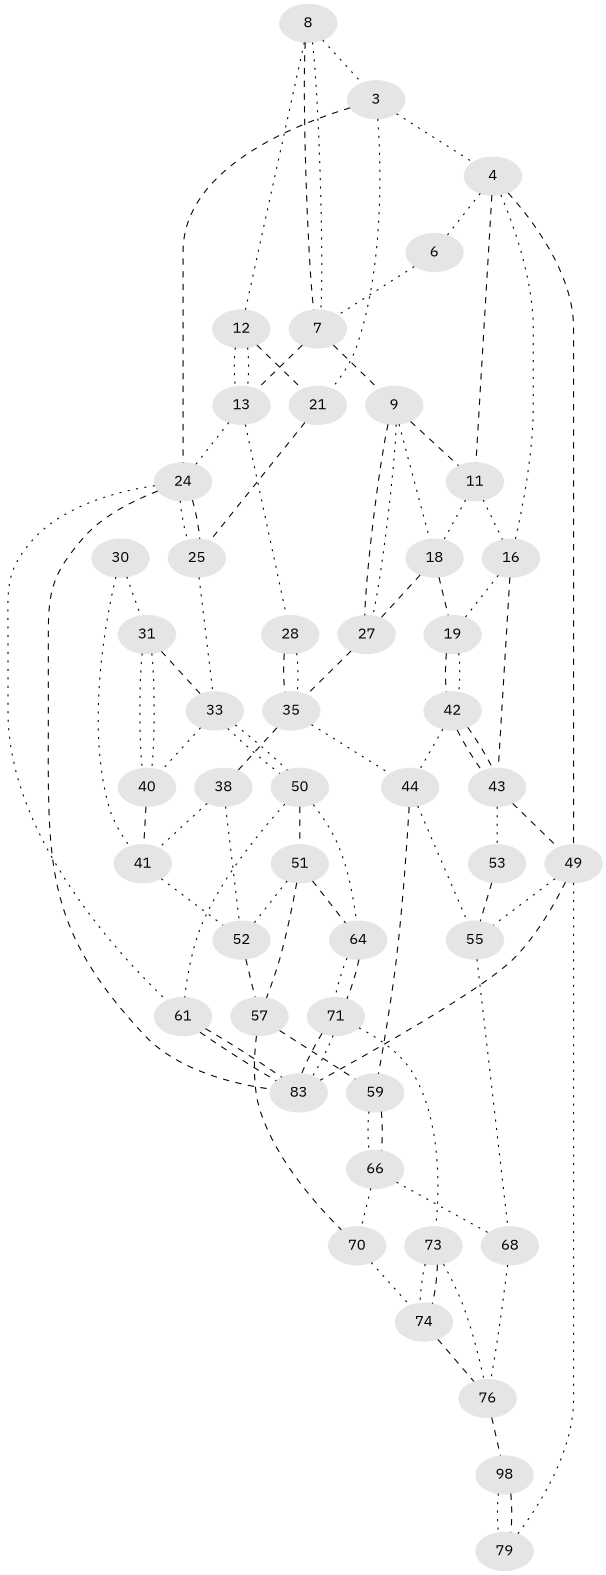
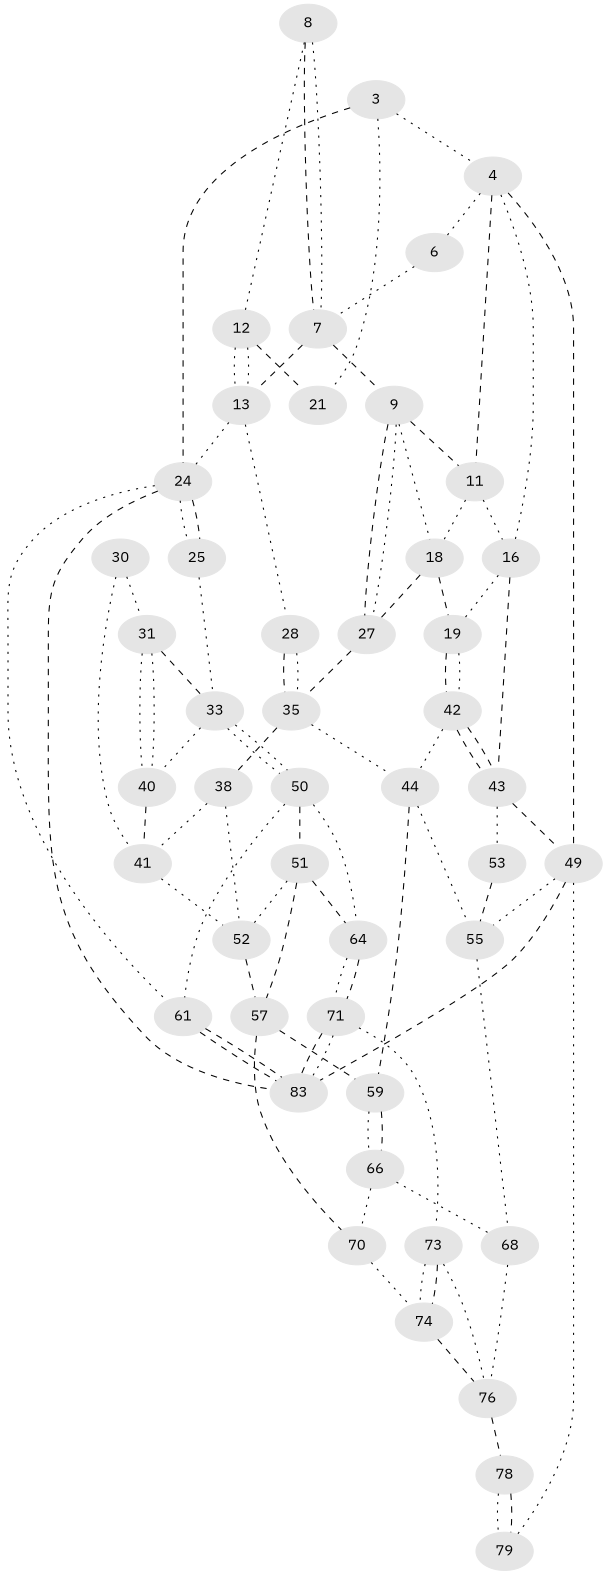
  graph {
    fontname="IBM Plex Sans"
    node [color=gray90 fontname="IBM Plex Sans" style=filled]
    edge [fontname="IBM Plex Sans" style=dotted]
    n1 [label=8 super="+2"]
    3 [super="+22"]
    7 [super="+8"]
    12
    4 [super="+5"]
    21 [super="+23"]
    24 [super="+60"]
    9 [super="+10"]
    13 [super="+14"]
    6
    11 [super="+15"]
    16 [super="+17"]
    49 [super="+82"]
    25 [super="+26"]
    61
    83 [super="+84"]
    18 [super="+20"]
    19
    43 [super="+48"]
    55 [super="+65"]
    79
    27
    28
    35 [super="+36"]
    42 [super="+45"]
    53
    44 [super="+54"]
    33 [super="+34"]
    31 [super="+32"]
    40
    50 [super="+62"]
    38 [super="+47"]
    30 [super="+39"]
    41 [super="+46"]
    52 [super="+56"]
    51 [super="+63"]
    64
    59
    57 [super="+58"]
    68 [super="+69"]
    66 [super="+67"]
    71 [super="+72"]
    70 [super="+75"]
    76 [super="+77"]
    74
    73
-   78 [label=98]
-   n1 -- 3
+   78
    n1 -- 7 [style=dashed]
    n1 -- 7
    n1 -- 12
    3 -- 4
    3 -- 21
    3 -- 24 [style=dashed weight=2]
    7 -- 9 [style=dashed]
    7 -- 13 [style=dashed]
    12 -- 21 [style=dashed]
    12 -- 13
    12 -- 13
    4 -- 6
    4 -- 11 [style=dashed]
    4 -- 16
    4 -- 49 [style=dashed]
-   21 -- 25 [style=dashed]
    24 -- 25
    24 -- 25 [style=dashed]
    24 -- 61
    24 -- 83 [style=dashed]
    9 -- 11 [style=dashed]
    9 -- 18
    9 -- 27 [style=dashed]
    9 -- 27
    13 -- 24
    13 -- 28
    6 -- 7
    11 -- 16
    11 -- 18
    16 -- 19
    16 -- 43 [style=dashed]
    49 -- 83 [style=dashed]
    49 -- 55
    49 -- 79
    25 -- 33
    61 -- 83 [style=dashed]
    61 -- 83 [style=dashed]
    18 -- 19 [style=dashed]
    18 -- 27 [style=dashed]
    19 -- 42 [style=dashed]
    19 -- 42
    43 -- 49 [style=dashed]
    43 -- 53
    55 -- 68
    27 -- 35 [style=dashed]
    28 -- 35 [style=dashed]
    28 -- 35
    35 -- 44
    35 -- 38 [style=dashed]
    42 -- 43 [style=dashed]
    42 -- 43 [style=dashed]
    42 -- 44
    53 -- 55 [style=dashed]
    44 -- 55
    44 -- 59 [style=dashed]
    33 -- 40
    33 -- 50
    33 -- 50
    31 -- 33 [style=dashed]
    31 -- 40
    31 -- 40
    40 -- 41 [style=dashed]
    50 -- 61
    50 -- 51 [style=dashed]
    50 -- 64
    38 -- 41
    38 -- 52
    30 -- 31
    30 -- 41
    41 -- 52
    52 -- 57 [style=dashed]
    51 -- 52
    51 -- 64 [style=dashed]
    51 -- 57 [style=dashed]
    64 -- 71
    64 -- 71 [style=dashed]
    59 -- 66
    59 -- 66 [style=dashed]
    57 -- 59 [style=dashed]
    57 -- 70 [style=dashed]
    68 -- 76
    66 -- 68
    66 -- 70 [weight=2]
    71 -- 83 [style=dashed]
    71 -- 83
    71 -- 73
    70 -- 74
    76 -- 78 [style=dashed]
    74 -- 76 [style=dashed]
    73 -- 76
    73 -- 74
    73 -- 74 [style=dashed]
    78 -- 79
    78 -- 79 [style=dashed]
  }
